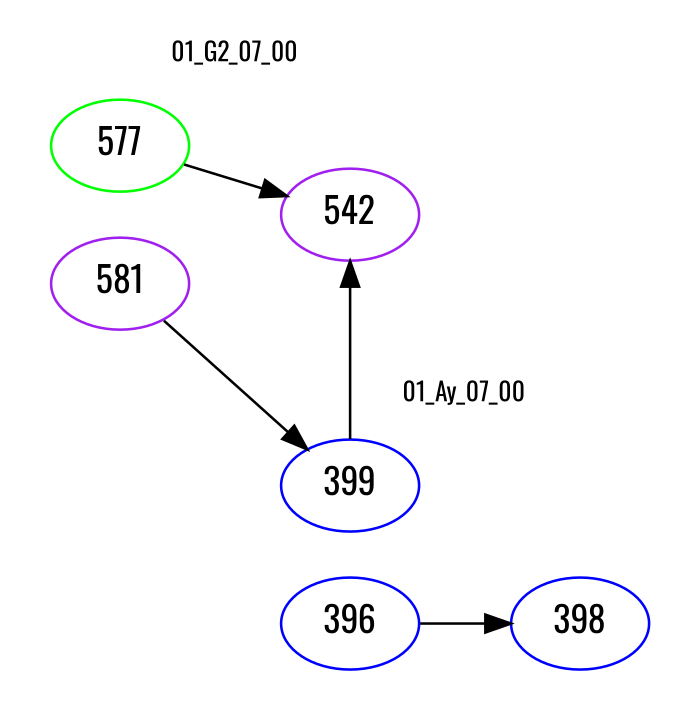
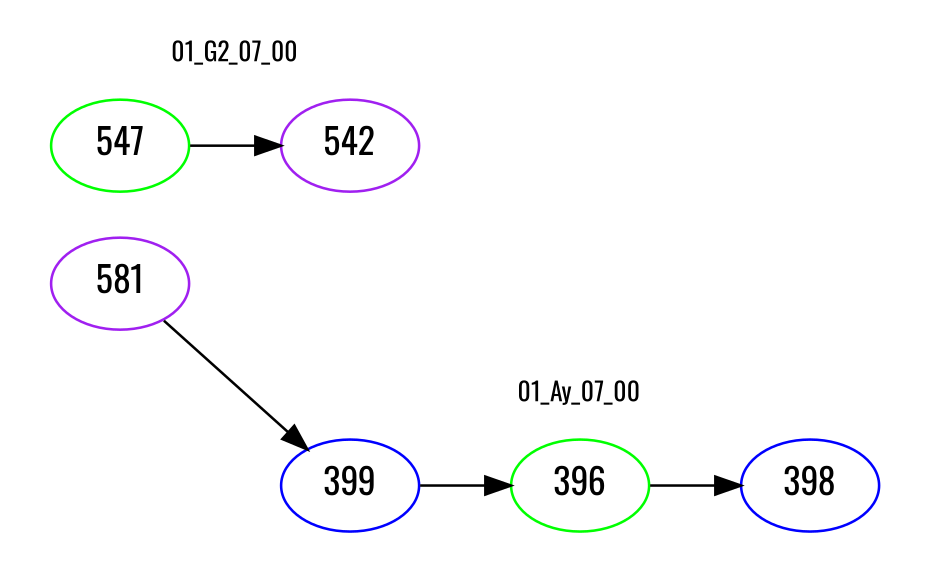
  digraph {
    fontname=Oswald
    rankdir=LR
    node [color=blue fontname=Oswald]
    edge [color=black fontname=Oswald]
    n1 [label=399]
-   n2 [label=396]
+   n2 [color=green label=396]
    n3 [label=398]
    n4 [color=purple label=581]
-   n5 [color=green label=577]
+   n5 [color=green label=547]
    n6 [color=purple label=542]
    subgraph cluster_1 {
      color=white
      fontsize=10
      label="01_Ay_07_00"
      n1
      n2
      n3
    }
    subgraph cluster_2 {
      color=white
      fontsize=10
      label="01_G2_07_00"
      n4
      n5
      n6
    }
-   n1 -> n6
+   n1 -> n2
    n2 -> n3
    n4 -> n1
    n5 -> n6
  }
